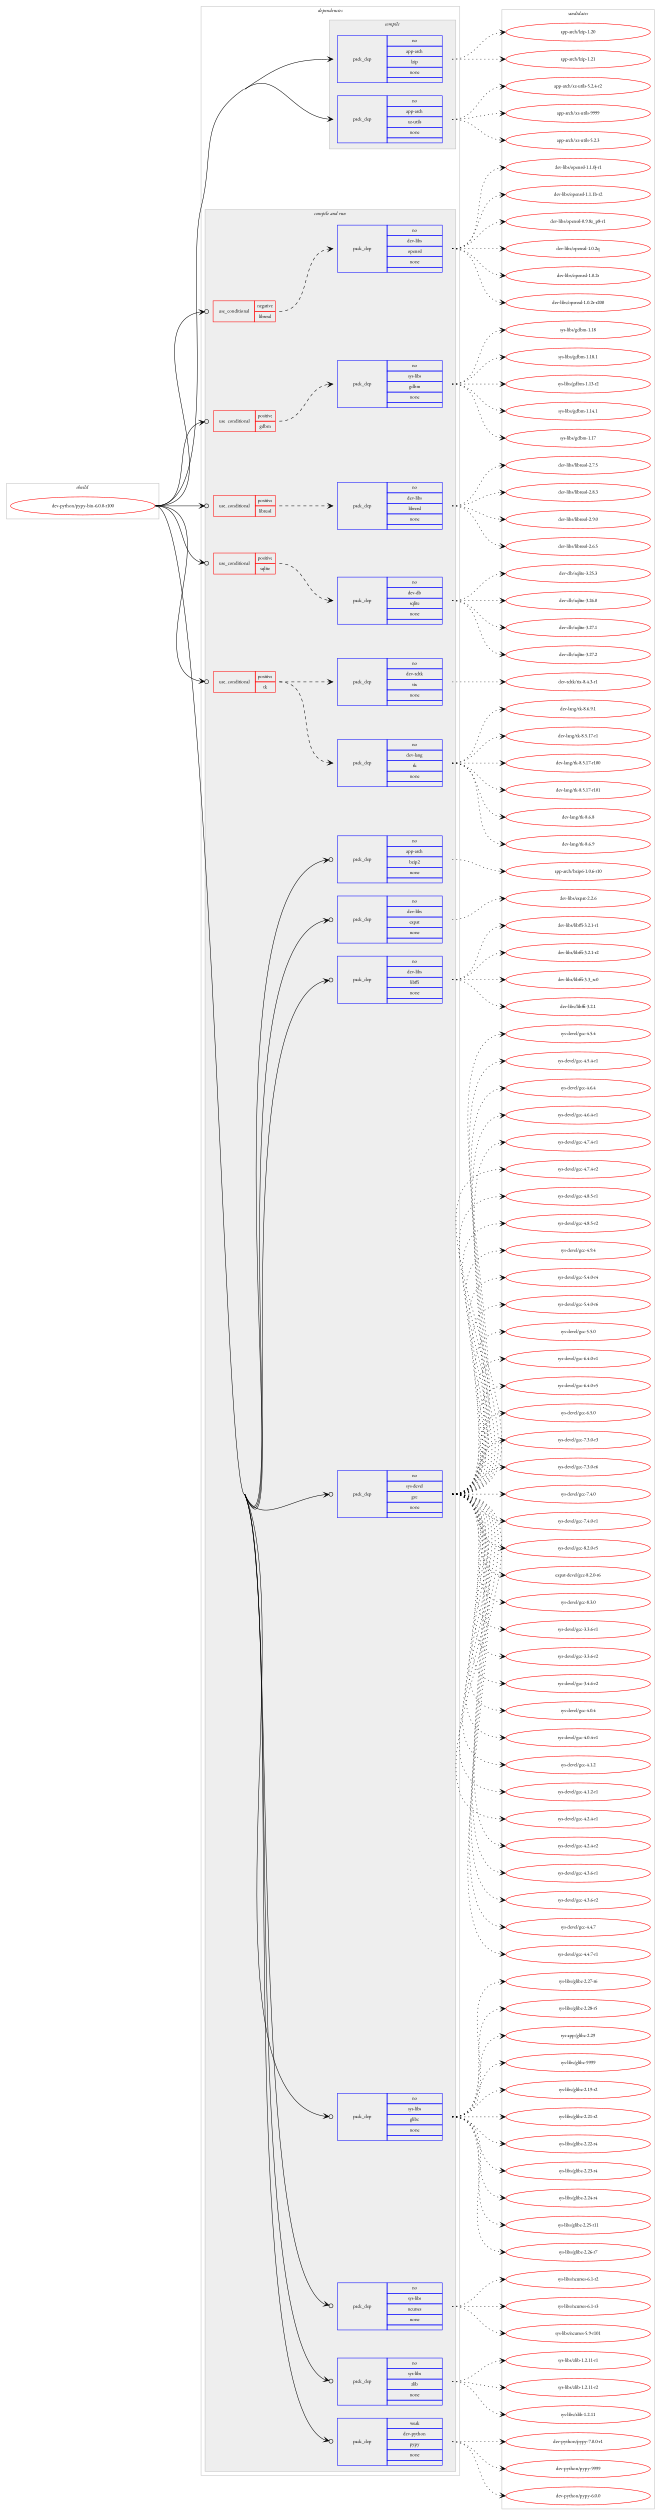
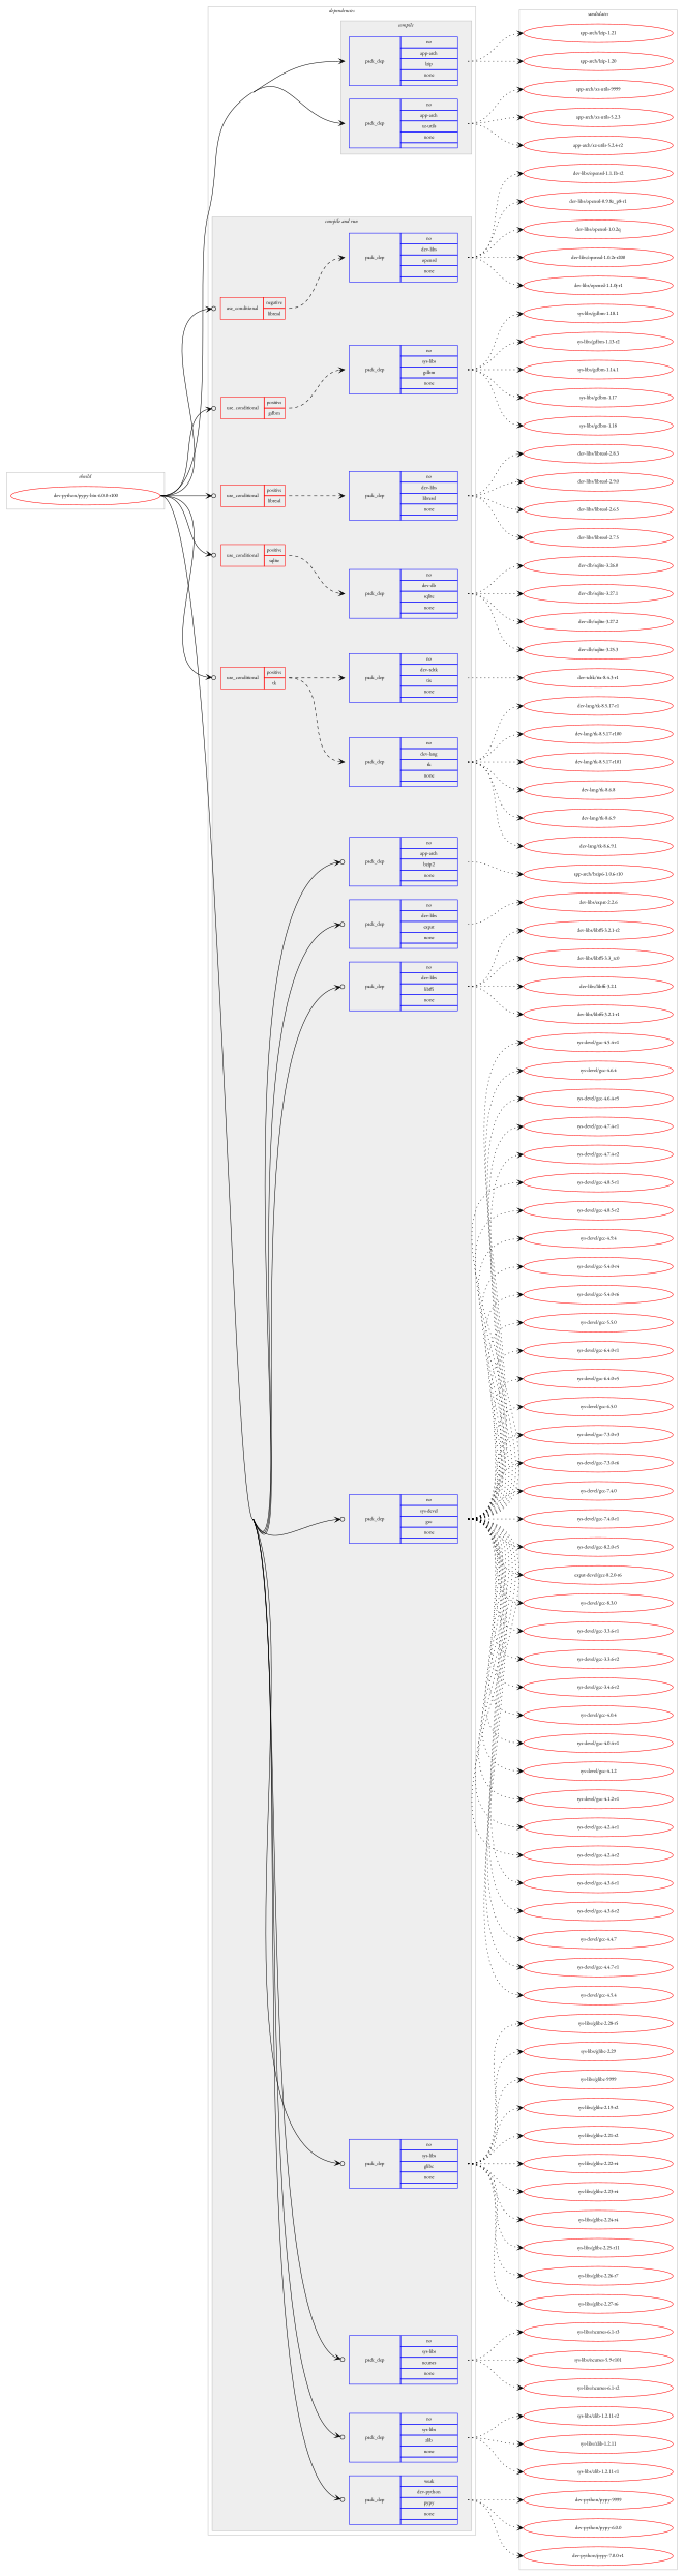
  digraph {
    compound=true
    concentrate=true
    fontname="EB Garamond"
    fontsize=10
    newrank=true
    rankdir=LR
    ranksep=1.5
    node [color=red fontname="EB Garamond" fontsize=10]
    edge [arrowhead=vee fontname="EB Garamond" headport=w style=dotted tailport=e weight=100]
    n1 [label="dev-python/pypy-bin-6.0.0-r100" width=4]
    n2 [color=blue label=<<TABLE BORDER="0" CELLBORDER="1" CELLSPACING="0" CELLPADDING="4" WIDTH="220"><TR><TD ROWSPAN="6" CELLPADDING="30">pack_dep</TD></TR><TR><TD WIDTH="110">no</TD></TR><TR><TD>app-arch</TD></TR><TR><TD>lzip</TD></TR><TR><TD>none</TD></TR><TR><TD></TD></TR></TABLE>> shape=none]
    n3 [color=blue label=<<TABLE BORDER="0" CELLBORDER="1" CELLSPACING="0" CELLPADDING="4" WIDTH="220"><TR><TD ROWSPAN="6" CELLPADDING="30">pack_dep</TD></TR><TR><TD WIDTH="110">no</TD></TR><TR><TD>app-arch</TD></TR><TR><TD>xz-utils</TD></TR><TR><TD>none</TD></TR><TR><TD></TD></TR></TABLE>> shape=none]
    n4 [color=blue label=<<TABLE BORDER="0" CELLBORDER="1" CELLSPACING="0" CELLPADDING="4" WIDTH="220"><TR><TD ROWSPAN="6" CELLPADDING="30">pack_dep</TD></TR><TR><TD WIDTH="110">no</TD></TR><TR><TD>dev-libs</TD></TR><TR><TD>openssl</TD></TR><TR><TD>none</TD></TR><TR><TD></TD></TR></TABLE>> shape=none]
    n5 [label=<<TABLE BORDER="0" CELLBORDER="1" CELLSPACING="0" CELLPADDING="4"><TR><TD ROWSPAN="3" CELLPADDING="10">use_conditional</TD></TR><TR><TD>negative</TD></TR><TR><TD>libressl</TD></TR></TABLE>> shape=none]
    n6 [color=blue label=<<TABLE BORDER="0" CELLBORDER="1" CELLSPACING="0" CELLPADDING="4" WIDTH="220"><TR><TD ROWSPAN="6" CELLPADDING="30">pack_dep</TD></TR><TR><TD WIDTH="110">no</TD></TR><TR><TD>sys-libs</TD></TR><TR><TD>gdbm</TD></TR><TR><TD>none</TD></TR><TR><TD></TD></TR></TABLE>> shape=none]
    n7 [label=<<TABLE BORDER="0" CELLBORDER="1" CELLSPACING="0" CELLPADDING="4"><TR><TD ROWSPAN="3" CELLPADDING="10">use_conditional</TD></TR><TR><TD>positive</TD></TR><TR><TD>gdbm</TD></TR></TABLE>> shape=none]
    n8 [color=blue label=<<TABLE BORDER="0" CELLBORDER="1" CELLSPACING="0" CELLPADDING="4" WIDTH="220"><TR><TD ROWSPAN="6" CELLPADDING="30">pack_dep</TD></TR><TR><TD WIDTH="110">no</TD></TR><TR><TD>dev-libs</TD></TR><TR><TD>libressl</TD></TR><TR><TD>none</TD></TR><TR><TD></TD></TR></TABLE>> shape=none]
    n9 [label=<<TABLE BORDER="0" CELLBORDER="1" CELLSPACING="0" CELLPADDING="4"><TR><TD ROWSPAN="3" CELLPADDING="10">use_conditional</TD></TR><TR><TD>positive</TD></TR><TR><TD>libressl</TD></TR></TABLE>> shape=none]
    n10 [color=blue label=<<TABLE BORDER="0" CELLBORDER="1" CELLSPACING="0" CELLPADDING="4" WIDTH="220"><TR><TD ROWSPAN="6" CELLPADDING="30">pack_dep</TD></TR><TR><TD WIDTH="110">no</TD></TR><TR><TD>dev-db</TD></TR><TR><TD>sqlite</TD></TR><TR><TD>none</TD></TR><TR><TD></TD></TR></TABLE>> shape=none]
    n11 [label=<<TABLE BORDER="0" CELLBORDER="1" CELLSPACING="0" CELLPADDING="4"><TR><TD ROWSPAN="3" CELLPADDING="10">use_conditional</TD></TR><TR><TD>positive</TD></TR><TR><TD>sqlite</TD></TR></TABLE>> shape=none]
    n12 [color=blue label=<<TABLE BORDER="0" CELLBORDER="1" CELLSPACING="0" CELLPADDING="4" WIDTH="220"><TR><TD ROWSPAN="6" CELLPADDING="30">pack_dep</TD></TR><TR><TD WIDTH="110">no</TD></TR><TR><TD>dev-lang</TD></TR><TR><TD>tk</TD></TR><TR><TD>none</TD></TR><TR><TD></TD></TR></TABLE>> shape=none]
    n13 [color=blue label=<<TABLE BORDER="0" CELLBORDER="1" CELLSPACING="0" CELLPADDING="4" WIDTH="220"><TR><TD ROWSPAN="6" CELLPADDING="30">pack_dep</TD></TR><TR><TD WIDTH="110">no</TD></TR><TR><TD>dev-tcltk</TD></TR><TR><TD>tix</TD></TR><TR><TD>none</TD></TR><TR><TD></TD></TR></TABLE>> shape=none]
    n14 [label=<<TABLE BORDER="0" CELLBORDER="1" CELLSPACING="0" CELLPADDING="4"><TR><TD ROWSPAN="3" CELLPADDING="10">use_conditional</TD></TR><TR><TD>positive</TD></TR><TR><TD>tk</TD></TR></TABLE>> shape=none]
    n15 [color=blue label=<<TABLE BORDER="0" CELLBORDER="1" CELLSPACING="0" CELLPADDING="4" WIDTH="220"><TR><TD ROWSPAN="6" CELLPADDING="30">pack_dep</TD></TR><TR><TD WIDTH="110">no</TD></TR><TR><TD>app-arch</TD></TR><TR><TD>bzip2</TD></TR><TR><TD>none</TD></TR><TR><TD></TD></TR></TABLE>> shape=none]
    n16 [color=blue label=<<TABLE BORDER="0" CELLBORDER="1" CELLSPACING="0" CELLPADDING="4" WIDTH="220"><TR><TD ROWSPAN="6" CELLPADDING="30">pack_dep</TD></TR><TR><TD WIDTH="110">no</TD></TR><TR><TD>dev-libs</TD></TR><TR><TD>expat</TD></TR><TR><TD>none</TD></TR><TR><TD></TD></TR></TABLE>> shape=none]
    n17 [color=blue label=<<TABLE BORDER="0" CELLBORDER="1" CELLSPACING="0" CELLPADDING="4" WIDTH="220"><TR><TD ROWSPAN="6" CELLPADDING="30">pack_dep</TD></TR><TR><TD WIDTH="110">no</TD></TR><TR><TD>dev-libs</TD></TR><TR><TD>libffi</TD></TR><TR><TD>none</TD></TR><TR><TD></TD></TR></TABLE>> shape=none]
    n18 [color=blue label=<<TABLE BORDER="0" CELLBORDER="1" CELLSPACING="0" CELLPADDING="4" WIDTH="220"><TR><TD ROWSPAN="6" CELLPADDING="30">pack_dep</TD></TR><TR><TD WIDTH="110">no</TD></TR><TR><TD>sys-devel</TD></TR><TR><TD>gcc</TD></TR><TR><TD>none</TD></TR><TR><TD></TD></TR></TABLE>> shape=none]
    n19 [color=blue label=<<TABLE BORDER="0" CELLBORDER="1" CELLSPACING="0" CELLPADDING="4" WIDTH="220"><TR><TD ROWSPAN="6" CELLPADDING="30">pack_dep</TD></TR><TR><TD WIDTH="110">no</TD></TR><TR><TD>sys-libs</TD></TR><TR><TD>glibc</TD></TR><TR><TD>none</TD></TR><TR><TD></TD></TR></TABLE>> shape=none]
    n20 [color=blue label=<<TABLE BORDER="0" CELLBORDER="1" CELLSPACING="0" CELLPADDING="4" WIDTH="220"><TR><TD ROWSPAN="6" CELLPADDING="30">pack_dep</TD></TR><TR><TD WIDTH="110">no</TD></TR><TR><TD>sys-libs</TD></TR><TR><TD>ncurses</TD></TR><TR><TD>none</TD></TR><TR><TD></TD></TR></TABLE>> shape=none]
    n21 [color=blue label=<<TABLE BORDER="0" CELLBORDER="1" CELLSPACING="0" CELLPADDING="4" WIDTH="220"><TR><TD ROWSPAN="6" CELLPADDING="30">pack_dep</TD></TR><TR><TD WIDTH="110">no</TD></TR><TR><TD>sys-libs</TD></TR><TR><TD>zlib</TD></TR><TR><TD>none</TD></TR><TR><TD></TD></TR></TABLE>> shape=none]
    n22 [color=blue label=<<TABLE BORDER="0" CELLBORDER="1" CELLSPACING="0" CELLPADDING="4" WIDTH="220"><TR><TD ROWSPAN="6" CELLPADDING="30">pack_dep</TD></TR><TR><TD WIDTH="110">weak</TD></TR><TR><TD>dev-python</TD></TR><TR><TD>pypy</TD></TR><TR><TD>none</TD></TR><TR><TD></TD></TR></TABLE>> shape=none]
    n23 [label="app-arch/lzip-1.20" width=4]
    n24 [label="app-arch/lzip-1.21" width=4]
    n25 [label="app-arch/xz-utils-5.2.3" width=4]
    n26 [label="app-arch/xz-utils-5.2.4-r2" width=4]
    n27 [label="app-arch/xz-utils-9999" width=4]
    n28 [label="dev-libs/openssl-0.9.8z_p8-r1" width=4]
    n29 [label="dev-libs/openssl-1.0.2q" width=4]
-   n30 [label="dev-libs/openssl-1.0.2r" width=4]
    n31 [label="dev-libs/openssl-1.0.2r-r200" width=4]
    n32 [label="dev-libs/openssl-1.1.0j-r1" width=4]
    n33 [label="dev-libs/openssl-1.1.1b-r2" width=4]
    n34 [label="dev-libs/libressl-2.6.5" width=4]
    n35 [label="dev-libs/libressl-2.7.5" width=4]
    n36 [label="dev-libs/libressl-2.8.3" width=4]
    n37 [label="dev-libs/libressl-2.9.0" width=4]
    n38 [label="sys-libs/gdbm-1.13-r2" width=4]
    n39 [label="sys-libs/gdbm-1.14.1" width=4]
    n40 [label="sys-libs/gdbm-1.17" width=4]
    n41 [label="sys-libs/gdbm-1.18" width=4]
    n42 [label="sys-libs/gdbm-1.18.1" width=4]
    n43 [label="dev-db/sqlite-3.25.3" width=4]
    n44 [label="dev-db/sqlite-3.26.0" width=4]
    n45 [label="dev-db/sqlite-3.27.1" width=4]
    n46 [label="dev-db/sqlite-3.27.2" width=4]
    n47 [label="dev-lang/tk-8.5.17-r1" width=4]
    n48 [label="dev-lang/tk-8.5.17-r100" width=4]
    n49 [label="dev-lang/tk-8.5.17-r101" width=4]
    n50 [label="dev-lang/tk-8.6.8" width=4]
    n51 [label="dev-lang/tk-8.6.9" width=4]
    n52 [label="dev-lang/tk-8.6.9.1" width=4]
    n53 [label="dev-tcltk/tix-8.4.3-r1" width=4]
    n54 [label="app-arch/bzip6-1.0.6-r10" width=4]
    n55 [label="dev-libs/libffi-3.2.1" width=4]
    n56 [label="dev-libs/libffi-3.2.1-r1" width=4]
    n57 [label="dev-libs/libffi-3.2.1-r2" width=4]
    n58 [label="dev-libs/libffi-3.3_rc0" width=4]
    n59 [label="dev-libs/expat-2.2.6" width=4]
    n60 [label="sys-devel/gcc-3.3.6-r1" width=4]
    n61 [label="sys-devel/gcc-3.3.6-r2" width=4]
    n62 [label="sys-devel/gcc-3.4.6-r2" width=4]
    n63 [label="sys-devel/gcc-4.0.4" width=4]
    n64 [label="sys-devel/gcc-4.0.4-r1" width=4]
    n65 [label="sys-devel/gcc-4.1.2" width=4]
    n66 [label="sys-devel/gcc-4.1.2-r1" width=4]
    n67 [label="sys-devel/gcc-4.2.4-r1" width=4]
    n68 [label="sys-devel/gcc-4.2.4-r2" width=4]
    n69 [label="sys-devel/gcc-4.3.6-r1" width=4]
    n70 [label="sys-devel/gcc-4.3.6-r2" width=4]
    n71 [label="sys-devel/gcc-4.4.7" width=4]
    n72 [label="sys-devel/gcc-4.4.7-r1" width=4]
    n73 [label="sys-devel/gcc-4.5.4" width=4]
    n74 [label="sys-devel/gcc-4.5.4-r1" width=4]
    n75 [label="sys-devel/gcc-4.6.4" width=4]
-   n76 [label="sys-devel/gcc-4.6.4-r1" width=4]
+   n76 [label="sys-devel/gcc-4.6.4-r5" width=4]
    n77 [label="sys-devel/gcc-4.7.4-r1" width=4]
    n78 [label="sys-devel/gcc-4.7.4-r2" width=4]
    n79 [label="sys-devel/gcc-4.8.5-r1" width=4]
    n80 [label="sys-devel/gcc-4.8.5-r2" width=4]
    n81 [label="sys-devel/gcc-4.9.4" width=4]
    n82 [label="sys-devel/gcc-5.4.0-r4" width=4]
    n83 [label="sys-devel/gcc-5.4.0-r6" width=4]
    n84 [label="sys-devel/gcc-5.5.0" width=4]
    n85 [label="sys-devel/gcc-6.4.0-r1" width=4]
    n86 [label="sys-devel/gcc-6.4.0-r5" width=4]
    n87 [label="sys-devel/gcc-6.5.0" width=4]
    n88 [label="sys-devel/gcc-7.3.0-r3" width=4]
    n89 [label="sys-devel/gcc-7.3.0-r6" width=4]
    n90 [label="sys-devel/gcc-7.4.0" width=4]
    n91 [label="sys-devel/gcc-7.4.0-r1" width=4]
    n92 [label="sys-devel/gcc-8.2.0-r5" width=4]
    n93 [label="expat-devel/gcc-8.2.0-r6" width=4]
    n94 [label="sys-devel/gcc-8.3.0" width=4]
    n95 [label="sys-libs/glibc-2.19-r2" width=4]
    n96 [label="sys-libs/glibc-2.21-r2" width=4]
    n97 [label="sys-libs/glibc-2.22-r4" width=4]
    n98 [label="sys-libs/glibc-2.23-r4" width=4]
    n99 [label="sys-libs/glibc-2.24-r4" width=4]
    n100 [label="sys-libs/glibc-2.25-r11" width=4]
    n101 [label="sys-libs/glibc-2.26-r7" width=4]
    n102 [label="sys-libs/glibc-2.27-r6" width=4]
    n103 [label="sys-libs/glibc-2.28-r5" width=4]
-   n104 [label="sys-app/glibc-2.29" width=4]
+   n104 [label="sys-libs/glibc-2.29" width=4]
    n105 [label="sys-libs/glibc-9999" width=4]
    n106 [label="sys-libs/ncurses-5.9-r101" width=4]
    n107 [label="sys-libs/ncurses-6.1-r2" width=4]
    n108 [label="sys-libs/ncurses-6.1-r3" width=4]
    n109 [label="sys-libs/zlib-1.2.11" width=4]
    n110 [label="sys-libs/zlib-1.2.11-r1" width=4]
    n111 [label="sys-libs/zlib-1.2.11-r2" width=4]
    n112 [label="dev-python/pypy-6.0.0" width=4]
    n113 [label="dev-python/pypy-7.0.0-r1" width=4]
    n114 [label="dev-python/pypy-9999" width=4]
    subgraph cluster_1 {
      color=gray
      label=<<i>ebuild</i>>
      rank=same
      n1
    }
    subgraph cluster_2 {
      color=gray
      label=<<i>dependencies</i>>
      subgraph cluster_3 {
        color=gray
        fillcolor="#eeeeee"
        label=<<i>compile</i>>
        style=filled
        subgraph sub_4 {
          color=gray
          fillcolor="#eeeeee"
          label=<<i>compile</i>>
          style=filled
          n2
        }
        subgraph sub_5 {
          color=gray
          fillcolor="#eeeeee"
          label=<<i>compile</i>>
          style=filled
          n3
        }
      }
      subgraph cluster_6 {
        color=gray
        fillcolor="#eeeeee"
        label=<<i>compile and run</i>>
        style=filled
        subgraph sub_7 {
          color=gray
          fillcolor="#eeeeee"
          label=<<i>compile and run</i>>
          style=filled
          n5
          subgraph sub_8 {
            color=gray
            fillcolor="#eeeeee"
            label=<<i>compile and run</i>>
            style=filled
            n4
          }
        }
        subgraph sub_9 {
          color=gray
          fillcolor="#eeeeee"
          label=<<i>compile and run</i>>
          style=filled
          n7
          subgraph sub_10 {
            color=gray
            fillcolor="#eeeeee"
            label=<<i>compile and run</i>>
            style=filled
            n6
          }
        }
        subgraph sub_11 {
          color=gray
          fillcolor="#eeeeee"
          label=<<i>compile and run</i>>
          style=filled
          n9
          subgraph sub_12 {
            color=gray
            fillcolor="#eeeeee"
            label=<<i>compile and run</i>>
            style=filled
            n8
          }
        }
        subgraph sub_13 {
          color=gray
          fillcolor="#eeeeee"
          label=<<i>compile and run</i>>
          style=filled
          n11
          subgraph sub_14 {
            color=gray
            fillcolor="#eeeeee"
            label=<<i>compile and run</i>>
            style=filled
            n10
          }
        }
        subgraph sub_15 {
          color=gray
          fillcolor="#eeeeee"
          label=<<i>compile and run</i>>
          style=filled
          n14
          subgraph sub_16 {
            color=gray
            fillcolor="#eeeeee"
            label=<<i>compile and run</i>>
            style=filled
            n12
          }
          subgraph sub_17 {
            color=gray
            fillcolor="#eeeeee"
            label=<<i>compile and run</i>>
            style=filled
            n13
          }
        }
        subgraph sub_18 {
          color=gray
          fillcolor="#eeeeee"
          label=<<i>compile and run</i>>
          style=filled
          n15
        }
        subgraph sub_19 {
          color=gray
          fillcolor="#eeeeee"
          label=<<i>compile and run</i>>
          style=filled
          n16
        }
        subgraph sub_20 {
          color=gray
          fillcolor="#eeeeee"
          label=<<i>compile and run</i>>
          style=filled
          n17
        }
        subgraph sub_21 {
          color=gray
          fillcolor="#eeeeee"
          label=<<i>compile and run</i>>
          style=filled
          n18
        }
        subgraph sub_22 {
          color=gray
          fillcolor="#eeeeee"
          label=<<i>compile and run</i>>
          style=filled
          n19
        }
        subgraph sub_23 {
          color=gray
          fillcolor="#eeeeee"
          label=<<i>compile and run</i>>
          style=filled
          n20
        }
        subgraph sub_24 {
          color=gray
          fillcolor="#eeeeee"
          label=<<i>compile and run</i>>
          style=filled
          n21
        }
        subgraph sub_25 {
          color=gray
          fillcolor="#eeeeee"
          label=<<i>compile and run</i>>
          style=filled
          n22
        }
      }
      subgraph cluster_26 {
        color=gray
        fillcolor="#eeeeee"
        label=<<i>run</i>>
        style=filled
      }
    }
    subgraph cluster_27 {
      color=gray
      label=<<i>candidates</i>>
      rank=same
      subgraph sub_28 {
        color=black
        label=<<i>candidates</i>>
        nodesep=1
        rank=same
        n23
        n24
      }
      subgraph sub_29 {
        color=black
        label=<<i>candidates</i>>
        nodesep=1
        rank=same
        n25
        n26
        n27
      }
      subgraph sub_30 {
        color=black
        label=<<i>candidates</i>>
        nodesep=1
        rank=same
        n28
        n29
-       n30
        n31
        n32
        n33
      }
      subgraph sub_31 {
        color=black
        label=<<i>candidates</i>>
        nodesep=1
        rank=same
        n34
        n35
        n36
        n37
      }
      subgraph sub_32 {
        color=black
        label=<<i>candidates</i>>
        nodesep=1
        rank=same
        n38
        n39
        n40
        n41
        n42
      }
      subgraph sub_33 {
        color=black
        label=<<i>candidates</i>>
        nodesep=1
        rank=same
        n43
        n44
        n45
        n46
      }
      subgraph sub_34 {
        color=black
        label=<<i>candidates</i>>
        nodesep=1
        rank=same
        n47
        n48
        n49
        n50
        n51
        n52
      }
      subgraph sub_35 {
        color=black
        label=<<i>candidates</i>>
        nodesep=1
        rank=same
        n53
      }
      subgraph sub_36 {
        color=black
        label=<<i>candidates</i>>
        nodesep=1
        rank=same
        n54
      }
      subgraph sub_37 {
        color=black
        label=<<i>candidates</i>>
        nodesep=1
        rank=same
        n55
        n56
        n57
        n58
      }
      subgraph sub_38 {
        color=black
        label=<<i>candidates</i>>
        nodesep=1
        rank=same
        n59
      }
      subgraph sub_39 {
        color=black
        label=<<i>candidates</i>>
        nodesep=1
        rank=same
        n60
        n61
        n62
        n63
        n64
        n65
        n66
        n67
        n68
        n69
        n70
        n71
        n72
        n73
        n74
        n75
        n76
        n77
        n78
        n79
        n80
        n81
        n82
        n83
        n84
        n85
        n86
        n87
        n88
        n89
        n90
        n91
        n92
        n93
        n94
      }
      subgraph sub_40 {
        color=black
        label=<<i>candidates</i>>
        nodesep=1
        rank=same
        n95
        n96
        n97
        n98
        n99
        n100
        n101
        n102
        n103
        n104
        n105
      }
      subgraph sub_41 {
        color=black
        label=<<i>candidates</i>>
        nodesep=1
        rank=same
        n106
        n107
        n108
      }
      subgraph sub_42 {
        color=black
        label=<<i>candidates</i>>
        nodesep=1
        rank=same
        n109
        n110
        n111
      }
      subgraph sub_43 {
        color=black
        label=<<i>candidates</i>>
        nodesep=1
        rank=same
        n112
        n113
        n114
      }
    }
    n1 -> n2 [style=solid weight=20]
    n1 -> n3 [style=solid weight=20]
    n1 -> n5 [arrowhead=odotvee style=solid weight=20]
    n1 -> n7 [arrowhead=odotvee style=solid weight=20]
    n1 -> n9 [arrowhead=odotvee style=solid weight=20]
    n1 -> n11 [arrowhead=odotvee style=solid weight=20]
    n1 -> n14 [arrowhead=odotvee style=solid weight=20]
    n1 -> n15 [arrowhead=odotvee style=solid weight=20]
    n1 -> n16 [arrowhead=odotvee style=solid weight=20]
    n1 -> n17 [arrowhead=odotvee style=solid weight=20]
    n1 -> n18 [arrowhead=odotvee style=solid weight=20]
    n1 -> n19 [arrowhead=odotvee style=solid weight=20]
    n1 -> n20 [arrowhead=odotvee style=solid weight=20]
    n1 -> n21 [arrowhead=odotvee style=solid weight=20]
    n1 -> n22 [arrowhead=odotvee style=solid weight=20]
    n2 -> n23
    n2 -> n24
    n3 -> n25
    n3 -> n26
    n3 -> n27
    n4 -> n28
    n4 -> n29
-   n4 -> n30
    n4 -> n31
    n4 -> n32
    n4 -> n33
    n5 -> n4 [style=dashed weight=20]
    n6 -> n38
    n6 -> n39
    n6 -> n40
    n6 -> n41
    n6 -> n42
    n7 -> n6 [style=dashed weight=20]
    n8 -> n34
    n8 -> n35
    n8 -> n36
    n8 -> n37
    n9 -> n8 [style=dashed weight=20]
    n10 -> n43
    n10 -> n44
    n10 -> n45
    n10 -> n46
    n11 -> n10 [style=dashed weight=20]
    n12 -> n47
    n12 -> n48
    n12 -> n49
    n12 -> n50
    n12 -> n51
    n12 -> n52
    n13 -> n53
    n14 -> n12 [style=dashed weight=20]
    n14 -> n13 [style=dashed weight=20]
    n15 -> n54
    n16 -> n59
    n17 -> n55
    n17 -> n56
    n17 -> n57
    n17 -> n58
    n18 -> n60
    n18 -> n61
    n18 -> n62
    n18 -> n63
    n18 -> n64
    n18 -> n65
    n18 -> n66
    n18 -> n67
    n18 -> n68
    n18 -> n69
    n18 -> n70
    n18 -> n71
    n18 -> n72
    n18 -> n73
    n18 -> n74
    n18 -> n75
    n18 -> n76
    n18 -> n77
    n18 -> n78
    n18 -> n79
    n18 -> n80
    n18 -> n81
    n18 -> n82
    n18 -> n83
    n18 -> n84
    n18 -> n85
    n18 -> n86
    n18 -> n87
    n18 -> n88
    n18 -> n89
    n18 -> n90
    n18 -> n91
    n18 -> n92
    n18 -> n93
    n18 -> n94
    n19 -> n95
    n19 -> n96
    n19 -> n97
    n19 -> n98
    n19 -> n99
    n19 -> n100
    n19 -> n101
    n19 -> n102
    n19 -> n103
    n19 -> n104
    n19 -> n105
    n20 -> n106
    n20 -> n107
    n20 -> n108
    n21 -> n109
    n21 -> n110
    n21 -> n111
    n22 -> n112
    n22 -> n113
    n22 -> n114
  }
